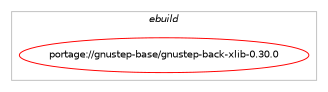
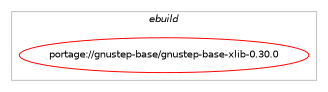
  digraph {
    compound=true
    concentrate=true
    fontname=Helvetica
    fontsize=10
    newrank=true
    rankdir=LR
    ranksep=1.5
-   n1 [color=red fontname=Helvetica fontsize=10 label="portage://gnustep-base/gnustep-back-xlib-0.30.0" width=4]
+   n1 [color=red fontname=Helvetica fontsize=10 label="portage://gnustep-base/gnustep-base-xlib-0.30.0" width=4]
    subgraph cluster_1 {
      color=gray
      label=<<i>ebuild</i>>
      n1
    }
    subgraph cluster_2 {
      color=gray
      label=<<i>dependencies</i>>
      subgraph cluster_3 {
        color=gray
        fillcolor="#eeeeee"
        label=<<i>compile</i>>
        style=filled
      }
      subgraph cluster_4 {
        color=gray
        fillcolor="#eeeeee"
        label=<<i>compile and run</i>>
        style=filled
      }
      subgraph cluster_5 {
        color=gray
        fillcolor="#eeeeee"
        label=<<i>run</i>>
        style=filled
      }
    }
    subgraph cluster_6 {
      color=gray
      label=<<i>candidates</i>>
      rank=same
    }
  }
